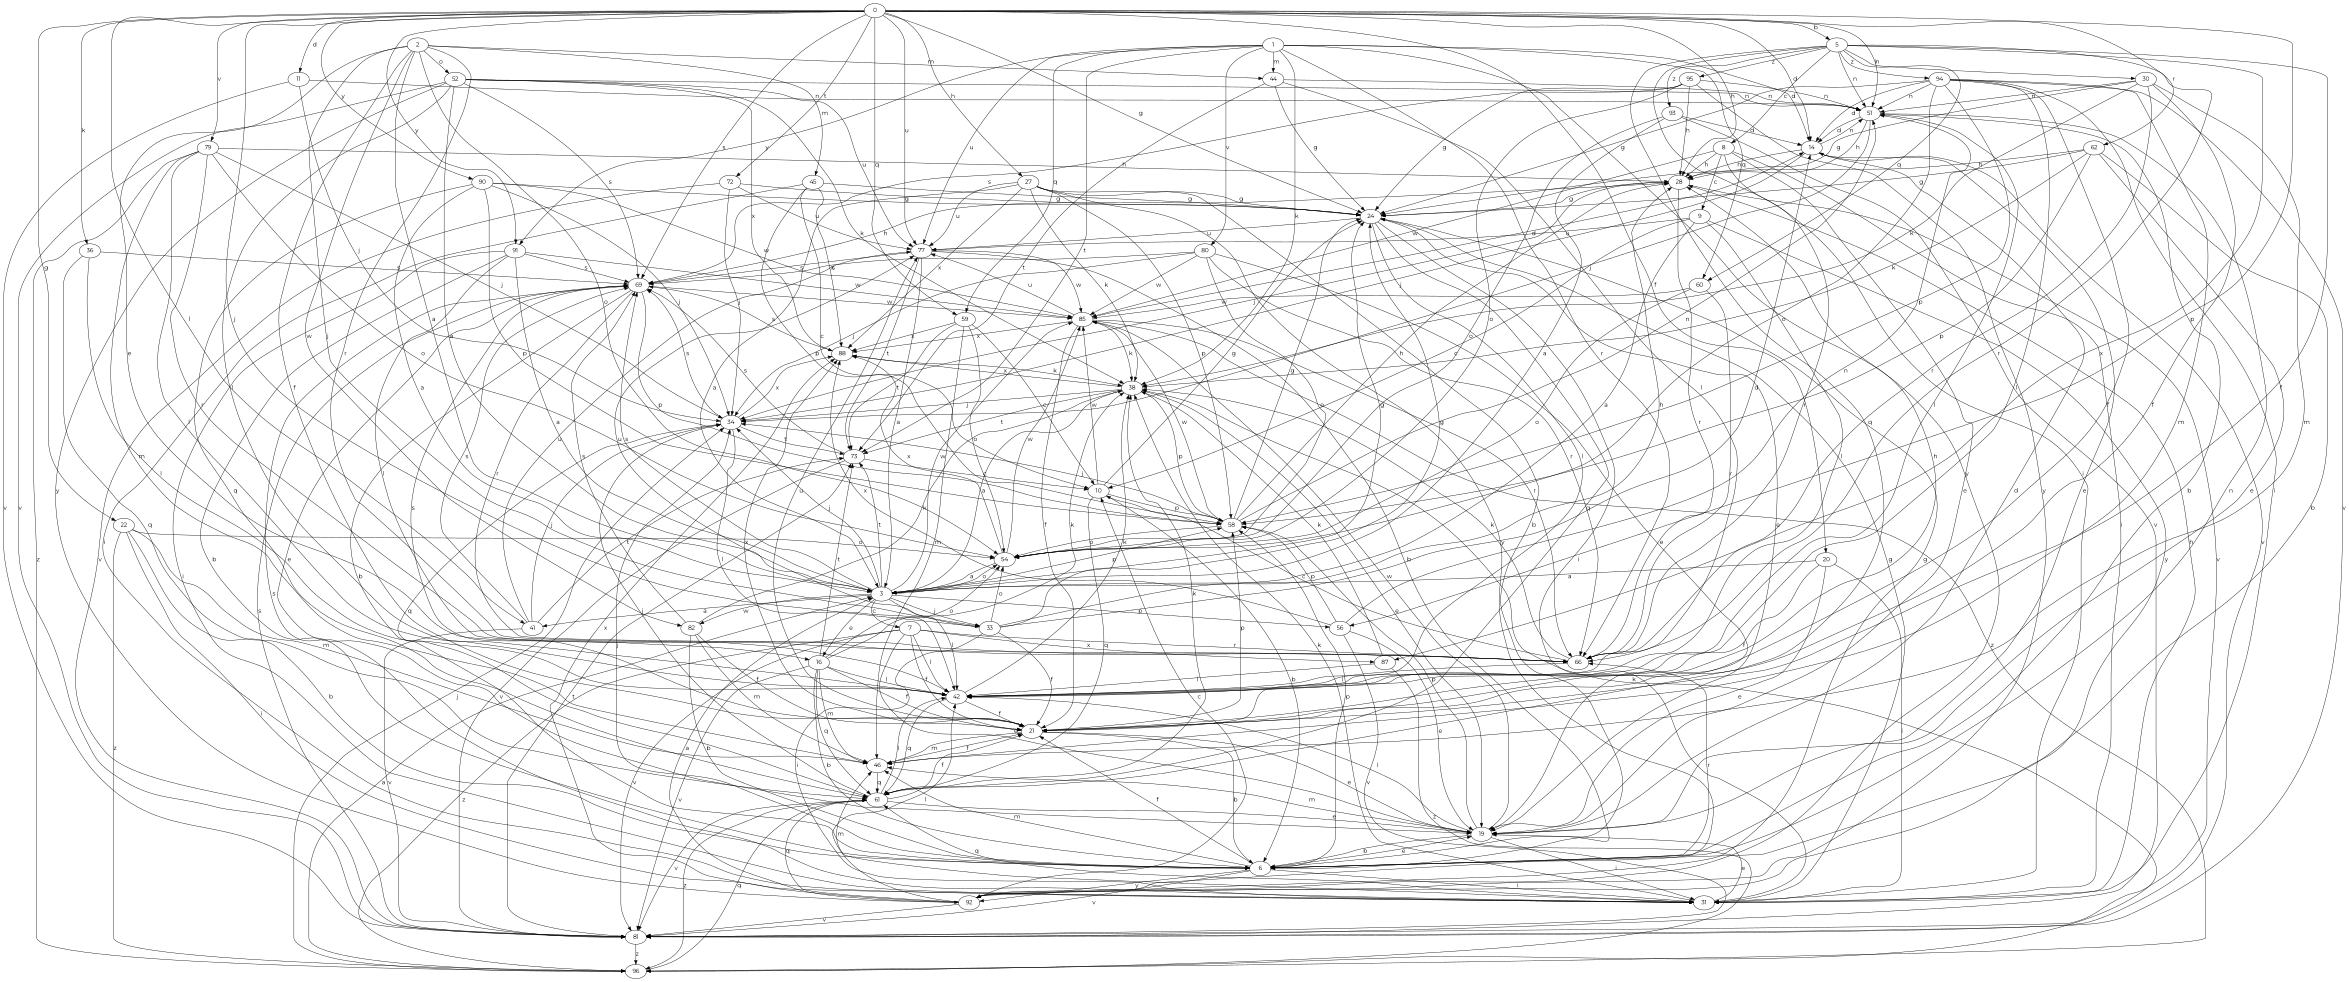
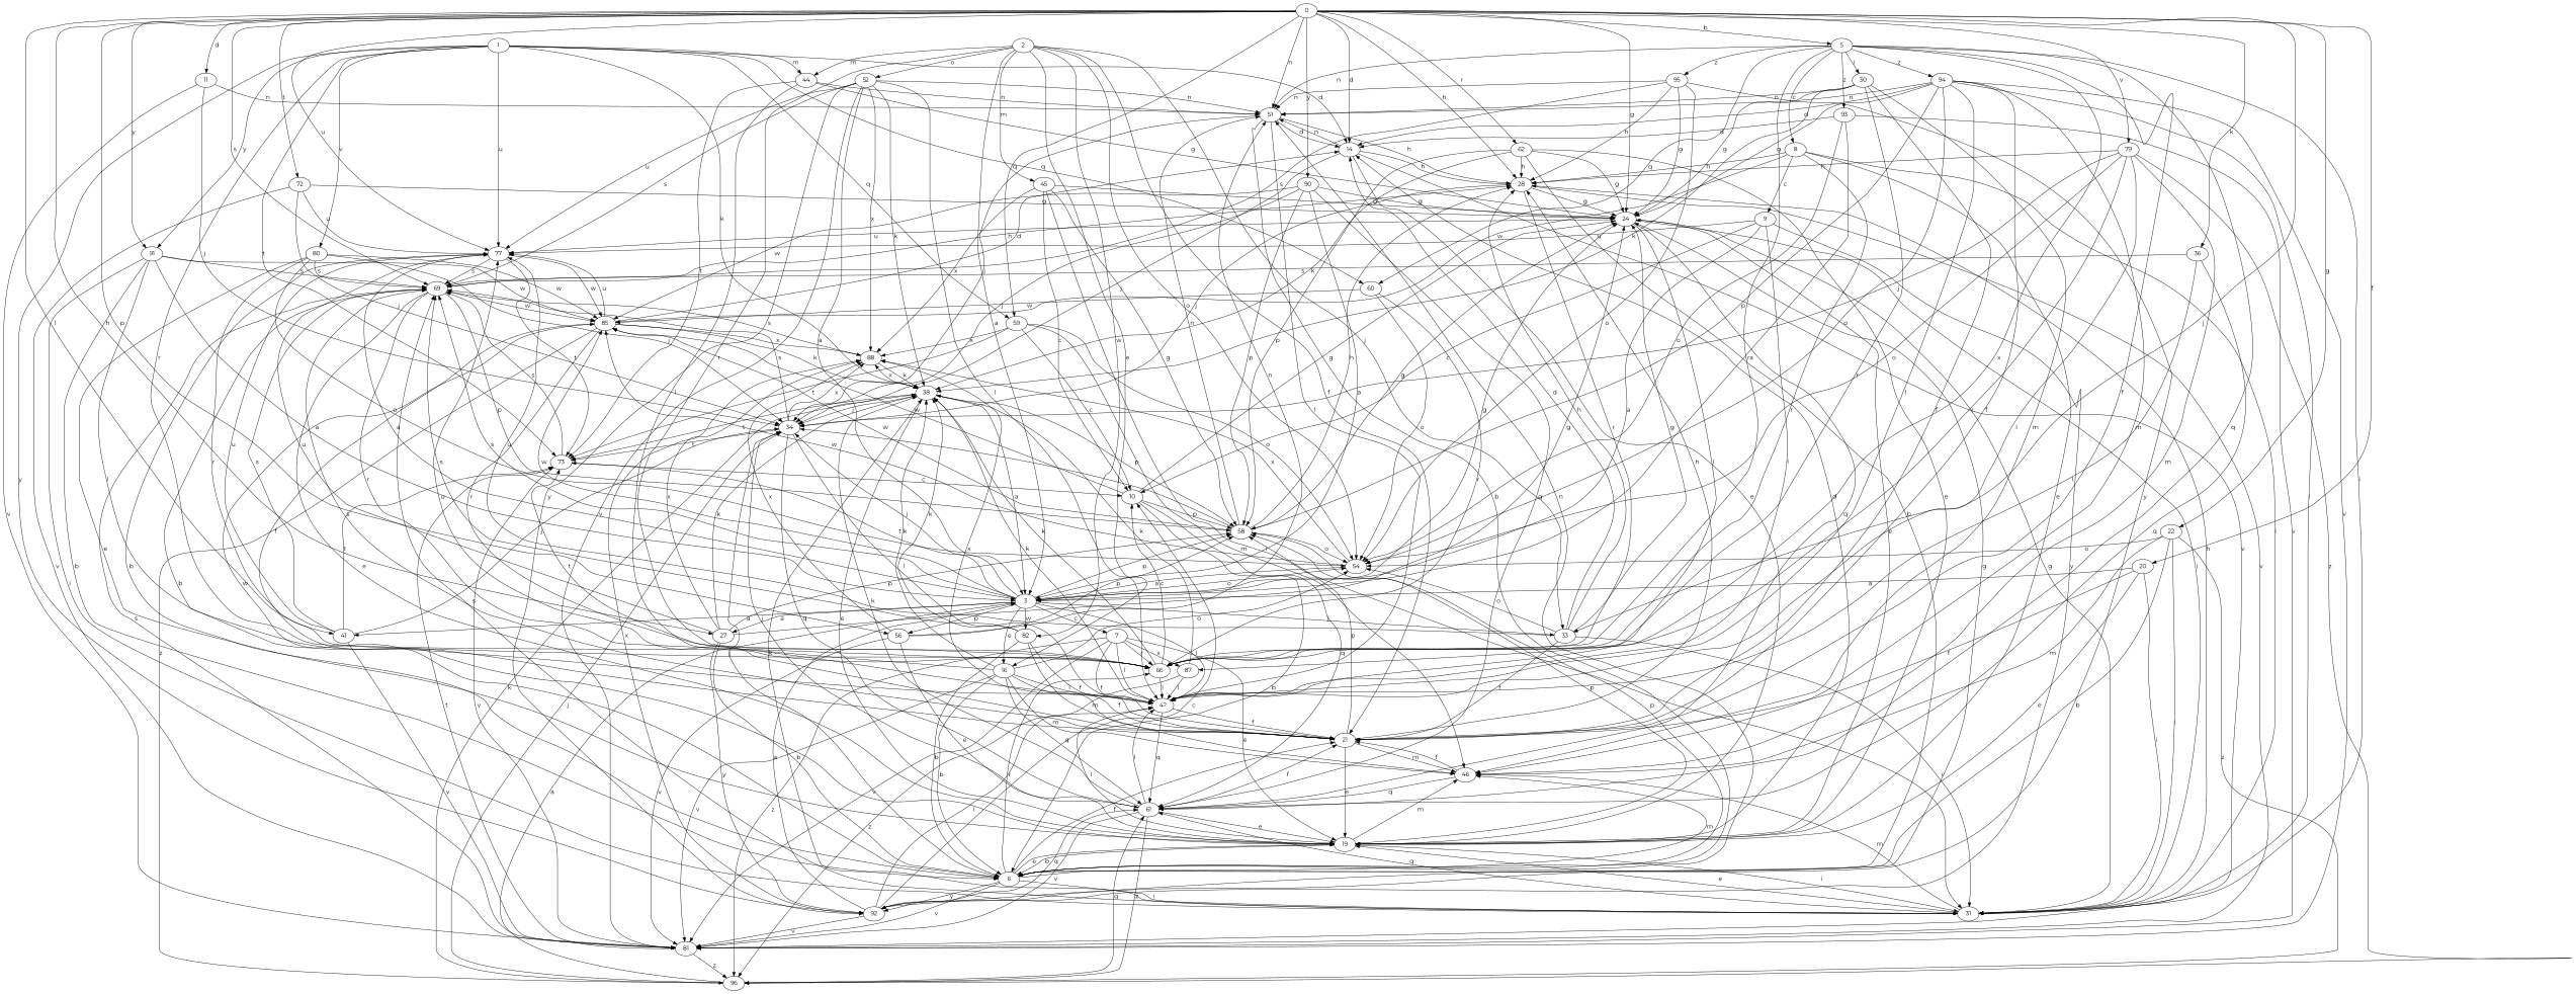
  strict digraph {
    fontname=Montserrat
    node [fontname=Montserrat]
    edge [fontname=Montserrat]
    0
    5
    11
    14
    20
    22
    24
    27
    28
    33
    36
    41
    51
    56
    59
    62
    69
    72
    77
    79
    90
    91
    60
    66
    21
    8
    30
    31
    61
    87
    93
    94
    95
    34
    81
    n36 [label=19]
    3
    54
    6
    46
    96
    42
    38
    92
    58
    88
    73
    10
    85
    1
    44
    80
    2
    16
    45
    52
    82
    7
    9
    0 -> 5 [label=b]
    0 -> 11 [label=d]
    0 -> 14 [label=d]
    0 -> 20 [label=f]
    0 -> 22 [label=g]
    0 -> 24 [label=g]
    0 -> 27 [label=h]
    0 -> 28 [label=h]
    0 -> 33 [label=j]
    0 -> 36 [label=k]
    0 -> 41 [label=l]
    0 -> 51 [label=n]
    0 -> 56 [label=p]
    0 -> 59 [label=q]
    0 -> 62 [label=r]
    0 -> 69 [label=s]
    0 -> 72 [label=t]
    0 -> 77 [label=u]
    0 -> 79 [label=v]
    0 -> 90 [label=y]
    0 -> 91 [label=y]
    5 -> 51 [label=n]
    5 -> 60 [label=q]
    5 -> 66 [label=r]
    5 -> 21 [label=f]
    5 -> 8 [label=c]
    5 -> 30 [label=i]
    5 -> 31 [label=i]
    5 -> 61 [label=q]
    5 -> 87 [label=x]
    5 -> 93 [label=z]
    5 -> 94 [label=z]
    5 -> 95 [label=z]
    11 -> 51 [label=n]
    11 -> 34 [label=j]
    11 -> 81 [label=v]
    14 -> 28 [label=h]
    14 -> 51 [label=n]
    14 -> 34 [label=j]
    14 -> 81 [label=v]
    14 -> n36 [label=e]
    20 -> 21 [label=f]
    20 -> 31 [label=i]
    20 -> n36 [label=e]
    20 -> 3 [label=a]
    22 -> 31 [label=i]
    22 -> 54 [label=o]
    22 -> 6 [label=b]
    22 -> 46 [label=m]
    22 -> 96 [label=z]
    24 -> 77 [label=u]
    24 -> 31 [label=i]
    24 -> 61 [label=q]
    24 -> n36 [label=e]
    24 -> 42 [label=l]
    27 -> 24 [label=g]
    27 -> 77 [label=u]
-   27 -> 3 [label=a]
+   3 -> 27 [label=a]
    27 -> 6 [label=b]
    27 -> 38 [label=k]
    27 -> 92 [label=y]
    27 -> 58 [label=p]
    27 -> 88 [label=x]
    28 -> 24 [label=g]
    28 -> 66 [label=r]
    28 -> 34 [label=j]
    28 -> 81 [label=v]
    33 -> 14 [label=d]
    33 -> 24 [label=g]
    33 -> 28 [label=h]
    33 -> 77 [label=u]
    33 -> 21 [label=f]
    33 -> 31 [label=i]
    33 -> 54 [label=o]
    36 -> 69 [label=s]
    36 -> 61 [label=q]
    36 -> 42 [label=l]
    41 -> 69 [label=s]
    41 -> 77 [label=u]
    41 -> 34 [label=j]
    41 -> 81 [label=v]
    41 -> 73 [label=t]
    51 -> 14 [label=d]
    51 -> 28 [label=h]
    51 -> 34 [label=j]
    51 -> 6 [label=b]
    51 -> 42 [label=l]
    56 -> 51 [label=n]
    56 -> 81 [label=v]
    56 -> n36 [label=e]
    56 -> 58 [label=p]
    56 -> 88 [label=x]
    59 -> 54 [label=o]
    59 -> 46 [label=m]
    59 -> 88 [label=x]
    59 -> 73 [label=t]
    59 -> 10 [label=c]
    62 -> 24 [label=g]
    62 -> 28 [label=h]
    62 -> n36 [label=e]
    62 -> 6 [label=b]
    62 -> 38 [label=k]
    62 -> 58 [label=p]
    69 -> 28 [label=h]
    69 -> 66 [label=r]
    69 -> n36 [label=e]
    69 -> 6 [label=b]
    69 -> 58 [label=p]
    69 -> 85 [label=w]
    72 -> 24 [label=g]
    72 -> 77 [label=u]
    72 -> 34 [label=j]
    72 -> 81 [label=v]
    77 -> 69 [label=s]
    77 -> 3 [label=a]
    77 -> 6 [label=b]
    77 -> 73 [label=t]
    77 -> 85 [label=w]
    79 -> 28 [label=h]
    79 -> 66 [label=r]
    79 -> 34 [label=j]
    79 -> 54 [label=o]
    79 -> 46 [label=m]
    79 -> 96 [label=z]
    79 -> 42 [label=l]
    90 -> 24 [label=g]
    90 -> 61 [label=q]
    90 -> 34 [label=j]
    90 -> 3 [label=a]
    90 -> 58 [label=p]
    90 -> 85 [label=w]
    91 -> 69 [label=s]
    91 -> 31 [label=i]
    91 -> 3 [label=a]
    91 -> 6 [label=b]
    91 -> 42 [label=l]
    91 -> 85 [label=w]
    60 -> 66 [label=r]
    60 -> 54 [label=o]
    60 -> 85 [label=w]
    66 -> 42 [label=l]
    66 -> 38 [label=k]
    66 -> 10 [label=c]
    21 -> 28 [label=h]
    21 -> 69 [label=s]
    21 -> 77 [label=u]
    21 -> n36 [label=e]
-   21 -> 6 [label=b]
    21 -> 46 [label=m]
    21 -> 58 [label=p]
    21 -> 88 [label=x]
    8 -> 28 [label=h]
    8 -> 66 [label=r]
    8 -> 31 [label=i]
    8 -> n36 [label=e]
    8 -> 85 [label=w]
    8 -> 9 [label=c]
    30 -> 24 [label=g]
    30 -> 51 [label=n]
    30 -> 66 [label=r]
    30 -> 21 [label=f]
    30 -> 46 [label=m]
    30 -> 38 [label=k]
    31 -> 24 [label=g]
    31 -> 28 [label=h]
    31 -> 69 [label=s]
    31 -> 61 [label=q]
    31 -> n36 [label=e]
    31 -> 46 [label=m]
    31 -> 38 [label=k]
    61 -> 21 [label=f]
    61 -> 34 [label=j]
    61 -> 81 [label=v]
    61 -> n36 [label=e]
    61 -> 96 [label=z]
    61 -> 42 [label=l]
    61 -> 38 [label=k]
    87 -> 96 [label=z]
    87 -> 42 [label=l]
    87 -> 38 [label=k]
    93 -> 14 [label=d]
    93 -> 81 [label=v]
    93 -> 3 [label=a]
    93 -> 54 [label=o]
    94 -> 14 [label=d]
    94 -> 24 [label=g]
    94 -> 51 [label=n]
    94 -> 21 [label=f]
    94 -> 31 [label=i]
    94 -> 81 [label=v]
    94 -> 54 [label=o]
    94 -> 46 [label=m]
    94 -> 42 [label=l]
    94 -> 58 [label=p]
    95 -> 24 [label=g]
    95 -> 28 [label=h]
    95 -> 51 [label=n]
    95 -> 69 [label=s]
    95 -> 54 [label=o]
    95 -> 92 [label=y]
    34 -> 69 [label=s]
    34 -> 61 [label=q]
    34 -> 42 [label=l]
    34 -> 88 [label=x]
    34 -> 73 [label=t]
    81 -> 69 [label=s]
    81 -> 96 [label=z]
    81 -> 73 [label=t]
    n36 -> 14 [label=d]
    n36 -> 31 [label=i]
    n36 -> 6 [label=b]
    n36 -> 46 [label=m]
    n36 -> 42 [label=l]
    n36 -> 58 [label=p]
    n36 -> 85 [label=w]
    3 -> 24 [label=g]
    3 -> 33 [label=j]
    3 -> 41 [label=a]
    3 -> 56 [label=p]
    3 -> 69 [label=s]
    3 -> 34 [label=j]
    3 -> 54 [label=o]
    3 -> 42 [label=l]
    3 -> 58 [label=p]
    3 -> 73 [label=t]
    3 -> 85 [label=w]
    3 -> 16 [label=e]
    3 -> 82 [label=w]
    3 -> 7 [label=c]
    54 -> 3 [label=a]
    54 -> 88 [label=x]
    54 -> 85 [label=w]
    6 -> 51 [label=n]
    6 -> 66 [label=r]
    6 -> 21 [label=f]
    6 -> 31 [label=i]
    6 -> 34 [label=j]
    6 -> 81 [label=v]
    6 -> n36 [label=e]
    6 -> 46 [label=m]
    6 -> 92 [label=y]
    6 -> 58 [label=p]
    46 -> 21 [label=f]
    46 -> 61 [label=q]
    96 -> 61 [label=q]
    96 -> 34 [label=j]
    96 -> 3 [label=a]
    96 -> 38 [label=k]
    42 -> 21 [label=f]
    42 -> 61 [label=q]
    42 -> 38 [label=k]
    38 -> 34 [label=j]
    38 -> n36 [label=e]
    38 -> 3 [label=a]
    38 -> 58 [label=p]
    38 -> 88 [label=x]
    38 -> 73 [label=t]
    92 -> 24 [label=g]
    92 -> 61 [label=q]
    92 -> 81 [label=v]
    92 -> 3 [label=a]
    92 -> 42 [label=l]
    92 -> 88 [label=x]
    92 -> 10 [label=c]
    58 -> 24 [label=g]
    58 -> 28 [label=h]
    58 -> 51 [label=n]
    58 -> 34 [label=j]
    58 -> 54 [label=o]
    58 -> 85 [label=w]
    88 -> 69 [label=s]
    88 -> 38 [label=k]
    73 -> 69 [label=s]
    73 -> 81 [label=v]
    73 -> 10 [label=c]
    10 -> 24 [label=g]
    10 -> 61 [label=q]
    10 -> 6 [label=b]
    10 -> 58 [label=p]
    10 -> 85 [label=w]
    85 -> 14 [label=d]
    85 -> 77 [label=u]
    85 -> 66 [label=r]
    85 -> 21 [label=f]
    85 -> 96 [label=z]
    85 -> 38 [label=k]
    85 -> 88 [label=x]
    1 -> 14 [label=d]
    1 -> 59 [label=q]
    1 -> 77 [label=u]
    1 -> 91 [label=y]
    1 -> 60 [label=q]
    1 -> 66 [label=r]
    1 -> 38 [label=k]
    1 -> 92 [label=y]
    1 -> 73 [label=t]
    1 -> 44 [label=m]
    1 -> 80 [label=v]
    44 -> 24 [label=g]
    44 -> 51 [label=n]
    44 -> 42 [label=l]
    44 -> 73 [label=t]
    80 -> 69 [label=s]
    80 -> 66 [label=r]
    80 -> 34 [label=j]
    80 -> n36 [label=e]
    80 -> 54 [label=o]
    80 -> 85 [label=w]
    2 -> 33 [label=j]
    2 -> 66 [label=r]
    2 -> 21 [label=f]
    2 -> 3 [label=a]
    2 -> 54 [label=o]
    2 -> 44 [label=m]
    2 -> 16 [label=e]
    2 -> 45 [label=m]
    2 -> 52 [label=o]
    2 -> 82 [label=w]
    16 -> 21 [label=f]
    16 -> 61 [label=q]
    16 -> 81 [label=v]
    16 -> 54 [label=o]
    16 -> 6 [label=b]
    16 -> 46 [label=m]
    16 -> 42 [label=l]
    16 -> 38 [label=k]
    16 -> 73 [label=t]
    45 -> 24 [label=g]
    45 -> 31 [label=i]
-   45 -> 58 [label=p]
+   45 -> 58 [label=g]
    45 -> 88 [label=x]
    45 -> 10 [label=c]
    52 -> 51 [label=n]
    52 -> 69 [label=s]
    52 -> 77 [label=u]
    52 -> 81 [label=v]
    52 -> 3 [label=a]
    52 -> 42 [label=l]
    52 -> 38 [label=k]
    52 -> 92 [label=y]
    52 -> 88 [label=x]
    82 -> 69 [label=s]
    82 -> 21 [label=f]
    82 -> 6 [label=b]
    82 -> 46 [label=m]
    82 -> 38 [label=k]
    7 -> 66 [label=r]
    7 -> 21 [label=f]
    7 -> 87 [label=x]
    7 -> 81 [label=v]
    7 -> n36 [label=e]
    7 -> 96 [label=z]
    7 -> 42 [label=l]
    9 -> 77 [label=u]
    9 -> 3 [label=a]
    9 -> 42 [label=l]
    9 -> 92 [label=y]
    9 -> 10 [label=c]
  }
